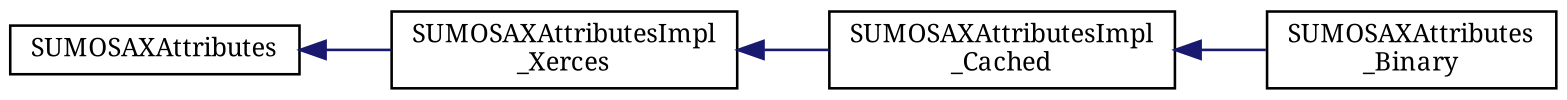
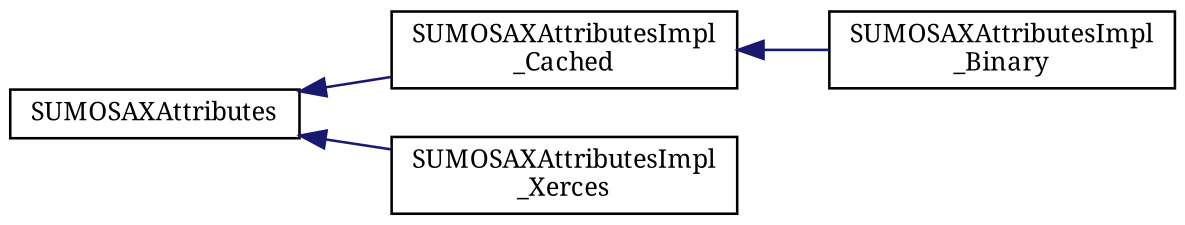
  digraph {
    fontname="Noto Serif"
    rankdir=LR
    node [color=black fillcolor=white fontname="Noto Serif" fontsize=10 shape=record style=filled]
    edge [color=midnightblue dir=back fontname="Noto Serif" fontsize=10 labelfontname=Helvetica labelfontsize=10 style=solid]
    n1 [height=0.2 label=SUMOSAXAttributes width=0.4]
    n2 [height=0.2 label="SUMOSAXAttributesImpl\l_Cached" width=0.4]
    n3 [height=0.2 label="SUMOSAXAttributesImpl\l_Xerces" width=0.4]
-   n4 [height=0.2 label="SUMOSAXAttributes\l_Binary" width=0.4]
-   n3 -> n2
+   n4 [height=0.2 label="SUMOSAXAttributesImpl\l_Binary" width=0.4]
+   n1 -> n2
    n1 -> n3
    n2 -> n4
  }
